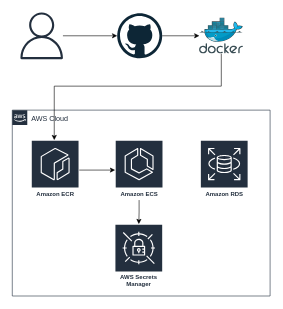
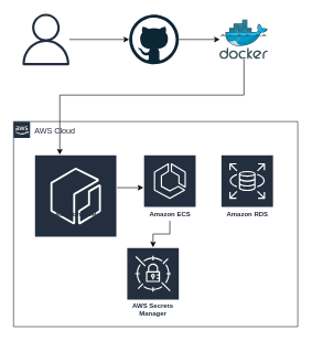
  <mxCell id="0" />
  <mxCell id="1" parent="0" />
  <mxCell id="2" value="AWS Cloud" style="points=[[0,0],[0.25,0],[0.5,0],[0.75,0],[1,0],[1,0.25],[1,0.5],[1,0.75],[1,1],[0.75,1],[0.5,1],[0.25,1],[0,1],[0,0.75],[0,0.5],[0,0.25]];outlineConnect=0;gradientColor=none;html=1;whiteSpace=wrap;fontSize=12;fontStyle=0;shape=mxgraph.aws4.group;grIcon=mxgraph.aws4.group_aws_cloud_alt;strokeColor=#232F3E;fillColor=none;verticalAlign=top;align=left;spacingLeft=30;fontColor=#232F3E;dashed=0;" vertex="1" parent="1"><mxGeometry x="20" y="183" width="430" height="310" as="geometry" /></mxCell>
  <mxCell id="3" value="" style="edgeStyle=orthogonalEdgeStyle;rounded=0;orthogonalLoop=1;jettySize=auto;html=1;" edge="1" parent="1" source="4" target="14"><mxGeometry relative="1" as="geometry" /></mxCell>
- <mxCell id="4" value="Amazon ECS" style="outlineConnect=0;fontColor=#232F3E;gradientColor=none;strokeColor=#ffffff;fillColor=#232F3E;dashed=0;verticalLabelPosition=middle;verticalAlign=bottom;align=center;html=1;whiteSpace=wrap;fontSize=10;fontStyle=1;spacing=3;shape=mxgraph.aws4.productIcon;prIcon=mxgraph.aws4.ecs;" vertex="1" parent="1"><mxGeometry x="191.5" y="233" width="80" height="100" as="geometry" /></mxCell>
+ <mxCell id="4" value="Amazon ECS" style="outlineConnect=0;fontColor=#232F3E;gradientColor=none;strokeColor=#ffffff;fillColor=#232F3E;dashed=0;verticalLabelPosition=middle;verticalAlign=bottom;align=center;html=1;whiteSpace=wrap;fontSize=10;fontStyle=1;spacing=3;shape=mxgraph.aws4.productIcon;prIcon=mxgraph.aws4.ecs;" vertex="1" parent="1"><mxGeometry x="216.5" y="233" width="80" height="100" as="geometry" /></mxCell>
  <mxCell id="5" value="Amazon RDS" style="outlineConnect=0;fontColor=#232F3E;gradientColor=none;strokeColor=#ffffff;fillColor=#232F3E;dashed=0;verticalLabelPosition=middle;verticalAlign=bottom;align=center;html=1;whiteSpace=wrap;fontSize=10;fontStyle=1;spacing=3;shape=mxgraph.aws4.productIcon;prIcon=mxgraph.aws4.rds;" vertex="1" parent="1"><mxGeometry x="333.5" y="233" width="80" height="100" as="geometry" /></mxCell>
  <mxCell id="6" value="" style="edgeStyle=orthogonalEdgeStyle;rounded=0;orthogonalLoop=1;jettySize=auto;html=1;" edge="1" parent="1" source="7" target="11"><mxGeometry relative="1" as="geometry" /></mxCell>
  <mxCell id="7" value="" style="dashed=0;outlineConnect=0;html=1;align=center;labelPosition=center;verticalLabelPosition=bottom;verticalAlign=top;shape=mxgraph.weblogos.github" vertex="1" parent="1"><mxGeometry x="195" y="21.5" width="75" height="75" as="geometry" /></mxCell>
  <mxCell id="8" value="" style="edgeStyle=orthogonalEdgeStyle;rounded=0;orthogonalLoop=1;jettySize=auto;html=1;" edge="1" parent="1" source="9" target="7"><mxGeometry relative="1" as="geometry" /></mxCell>
  <mxCell id="9" value="" style="outlineConnect=0;fontColor=#232F3E;gradientColor=none;fillColor=#232F3E;strokeColor=none;dashed=0;verticalLabelPosition=bottom;verticalAlign=top;align=center;html=1;fontSize=12;fontStyle=0;aspect=fixed;pointerEvents=1;shape=mxgraph.aws4.user;" vertex="1" parent="1"><mxGeometry x="30" y="20" width="78" height="78" as="geometry" /></mxCell>
  <mxCell id="10" value="" style="edgeStyle=orthogonalEdgeStyle;rounded=0;orthogonalLoop=1;jettySize=auto;html=1;" edge="1" parent="1" source="11" target="13"><mxGeometry relative="1" as="geometry"><Array as="points"><mxPoint x="369" y="143" /><mxPoint x="90" y="143" /></Array></mxGeometry></mxCell>
  <mxCell id="11" value="" style="aspect=fixed;html=1;points=[];align=center;image;fontSize=12;image=img/lib/mscae/Docker.svg;" vertex="1" parent="1"><mxGeometry x="332" y="29" width="73.17" height="60" as="geometry" /></mxCell>
  <mxCell id="12" value="" style="edgeStyle=orthogonalEdgeStyle;rounded=0;orthogonalLoop=1;jettySize=auto;html=1;" edge="1" parent="1" source="13" target="4"><mxGeometry relative="1" as="geometry" /></mxCell>
- <mxCell id="13" value="Amazon ECR" style="outlineConnect=0;fontColor=#232F3E;gradientColor=none;strokeColor=#ffffff;fillColor=#232F3E;dashed=0;verticalLabelPosition=middle;verticalAlign=bottom;align=center;html=1;whiteSpace=wrap;fontSize=10;fontStyle=1;spacing=3;shape=mxgraph.aws4.productIcon;prIcon=mxgraph.aws4.ecr;" vertex="1" parent="1"><mxGeometry x="51.5" y="233" width="80" height="100" as="geometry" /></mxCell>
+ <mxCell id="13" value="Amazon ECR" style="outlineConnect=0;fontColor=#232F3E;gradientColor=none;strokeColor=#ffffff;fillColor=#232F3E;dashed=0;verticalLabelPosition=middle;verticalAlign=bottom;align=center;html=1;whiteSpace=wrap;fontSize=10;fontStyle=1;spacing=3;shape=mxgraph.aws4.productIcon;prIcon=mxgraph.aws4.ecr;" vertex="1" parent="1"><mxGeometry x="51.5" y="233" width="125" height="100" as="geometry" /></mxCell>
  <mxCell id="14" value="AWS Secrets Manager" style="outlineConnect=0;fontColor=#232F3E;gradientColor=none;strokeColor=#ffffff;fillColor=#232F3E;dashed=0;verticalLabelPosition=middle;verticalAlign=bottom;align=center;html=1;whiteSpace=wrap;fontSize=10;fontStyle=1;spacing=3;shape=mxgraph.aws4.productIcon;prIcon=mxgraph.aws4.secrets_manager;" vertex="1" parent="1"><mxGeometry x="191" y="373" width="80" height="110" as="geometry" /></mxCell>
